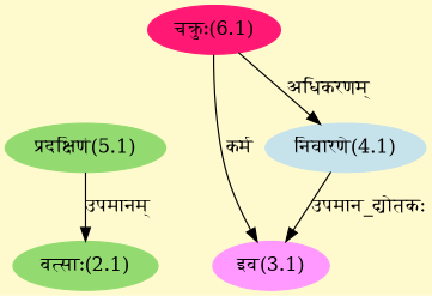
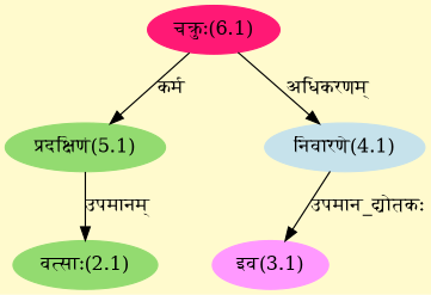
  digraph {
    bgcolor=lemonchiffon1
    compound=true
    rankdir=BT
    node [color="#93DB70" style=filled]
    edge [dir=back]
    n1 [color="#FF1975" label="चक्रुः(6.1)"]
    n2 [label="वत्साः(2.1)"]
    n3 [label="प्रदक्षिणं(5.1)"]
    n4 [color="#FF99FF" label="इव(3.1)"]
    n5 [color="#C6E2EB" label="निवारणे(4.1)"]
    n2 -> n3 [label="उपमानम्"]
-   n4 -> n1 [label="कर्म"]
+   n3 -> n1 [label="कर्म"]
    n4 -> n5 [label="उपमान_द्योतकः"]
    n5 -> n1 [label="अधिकरणम्"]
  }
